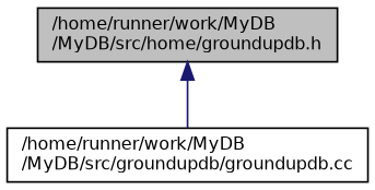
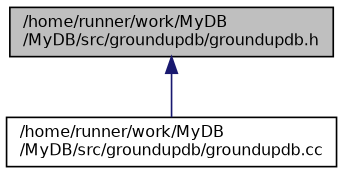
  digraph {
    node [color=black fontname=Helvetica fontsize=10 shape=record style=filled]
-   n1 [fillcolor=grey75 fontcolor=black height=0.2 label="/home/runner/work/MyDB\l/MyDB/src/home/groundupdb.h" width=0.4]
+   n1 [fillcolor=grey75 fontcolor=black height=0.2 label="/home/runner/work/MyDB\l/MyDB/src/groundupdb/groundupdb.h" width=0.4]
    n2 [fillcolor=white height=0.2 label="/home/runner/work/MyDB\l/MyDB/src/groundupdb/groundupdb.cc" width=0.4]
    n1 -> n2 [color=midnightblue dir=back fontname=Helvetica fontsize=10 labelfontname=Helvetica labelfontsize=10 style=solid]
  }
